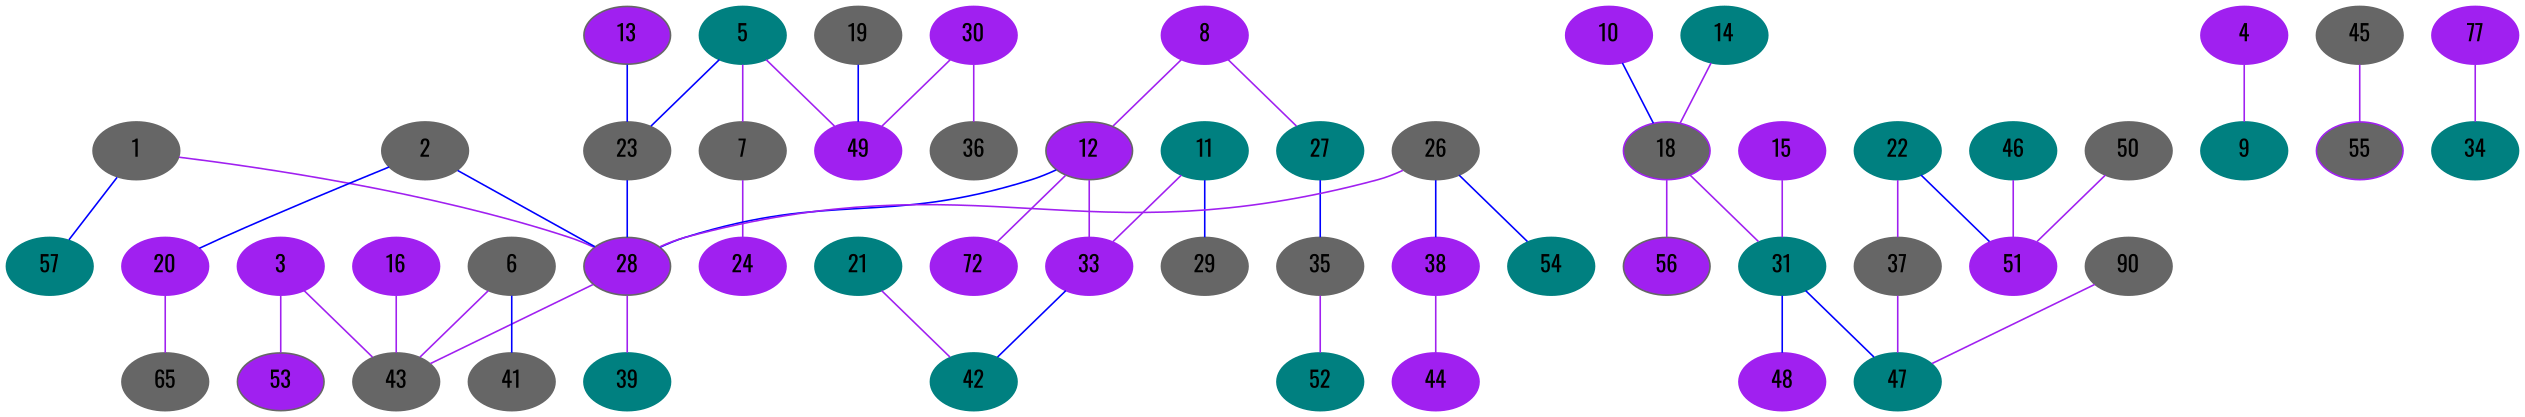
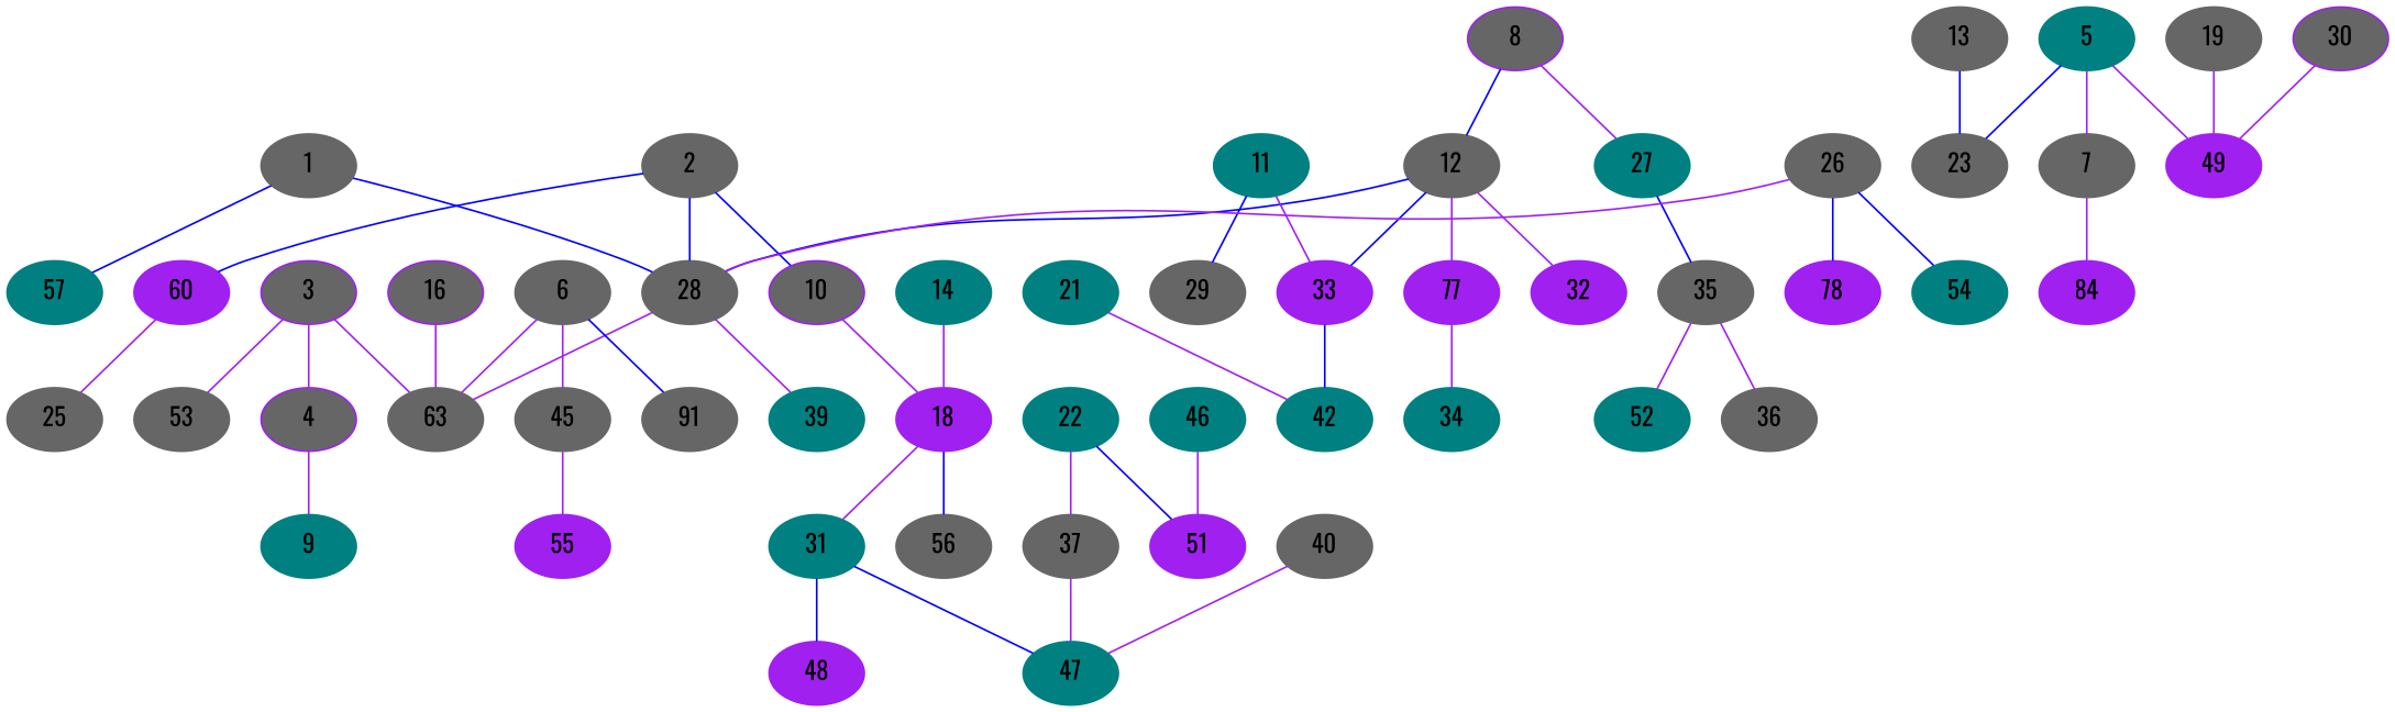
  graph {
    fontname=Oswald
    node [color=gray40 fontname=Oswald style=filled]
    edge [color=purple fontname=Oswald weight=1.0]
    1
-   28 [fillcolor=purple]
+   28
    57 [color=teal]
-   43
+   43 [label=63]
    39 [color=teal]
    2
-   10 [color=purple]
-   20 [color=purple]
-   18 [color=purple fillcolor=gray40]
-   25 [label=65]
-   3 [color=purple]
-   4 [color=purple]
-   53 [fillcolor=purple]
+   10 [color=purple fillcolor=gray40]
+   20 [color=purple label=60]
+   18 [color=purple]
+   25
+   3 [color=purple fillcolor=gray40]
+   4 [color=purple fillcolor=gray40]
+   53
    9 [color=teal]
    5 [color=teal]
    7
    23
    49 [color=purple]
-   24 [color=purple]
+   24 [color=purple label=84]
    6
-   41
+   41 [label=91]
    45
-   55 [color=purple fillcolor=gray40]
-   8 [color=purple]
-   12 [fillcolor=purple]
+   55 [color=purple]
+   8 [color=purple fillcolor=gray40]
+   12
    27 [color=teal]
    33 [color=purple]
    n28 [color=purple label=77]
-   32 [color=purple label=72]
+   32 [color=purple]
    35
    31 [color=teal]
-   56 [fillcolor=purple]
+   56
    11 [color=teal]
    29
    42 [color=teal]
    34 [color=teal]
-   13 [fillcolor=purple]
+   13
    14 [color=teal]
-   15 [color=purple]
    47 [color=teal]
    48 [color=purple]
-   16 [color=purple]
+   16 [color=purple fillcolor=gray40]
    19
    21 [color=teal]
    22 [color=teal]
    37
    51 [color=purple]
    26
-   38 [color=purple]
+   38 [color=purple label=78]
    54 [color=teal]
-   44 [color=purple]
    52 [color=teal]
-   30 [color=purple]
+   30 [color=purple fillcolor=gray40]
    36
-   40 [label=90]
+   40
    46 [color=teal]
-   50
-   1 -- 28
+   1 -- 28 [color=blue]
    1 -- 57 [color=blue]
    28 -- 43
    28 -- 39
    2 -- 28 [color=blue]
+   2 -- 10 [color=blue]
    2 -- 20 [color=blue]
-   10 -- 18 [color=blue]
+   10 -- 18
    20 -- 25
    18 -- 31
-   18 -- 56
+   18 -- 56 [color=blue]
    3 -- 43
+   3 -- 4
    3 -- 53
    4 -- 9
    5 -- 7
    5 -- 23 [color=blue]
    5 -- 49
    7 -- 24
-   23 -- 28 [color=blue]
    6 -- 43
    6 -- 41 [color=blue]
+   6 -- 45
    45 -- 55
-   8 -- 12
+   8 -- 12 [color=blue]
    8 -- 27
    12 -- 28 [color=blue]
-   12 -- 33
+   12 -- 33 [color=blue]
+   12 -- n28
    12 -- 32
    27 -- 35 [color=blue]
    33 -- 42 [color=blue]
    n28 -- 34
    35 -- 52
    31 -- 47 [color=blue]
    31 -- 48 [color=blue]
    11 -- 33
    11 -- 29 [color=blue]
    13 -- 23 [color=blue]
    14 -- 18
-   15 -- 31
    16 -- 43
-   19 -- 49 [color=blue]
+   19 -- 49
    21 -- 42
    22 -- 37
    22 -- 51 [color=blue]
    37 -- 47
    26 -- 28
    26 -- 38 [color=blue]
    26 -- 54 [color=blue]
-   38 -- 44
    30 -- 49
-   30 -- 36
+   35 -- 36
    40 -- 47
    46 -- 51
-   50 -- 51
  }
